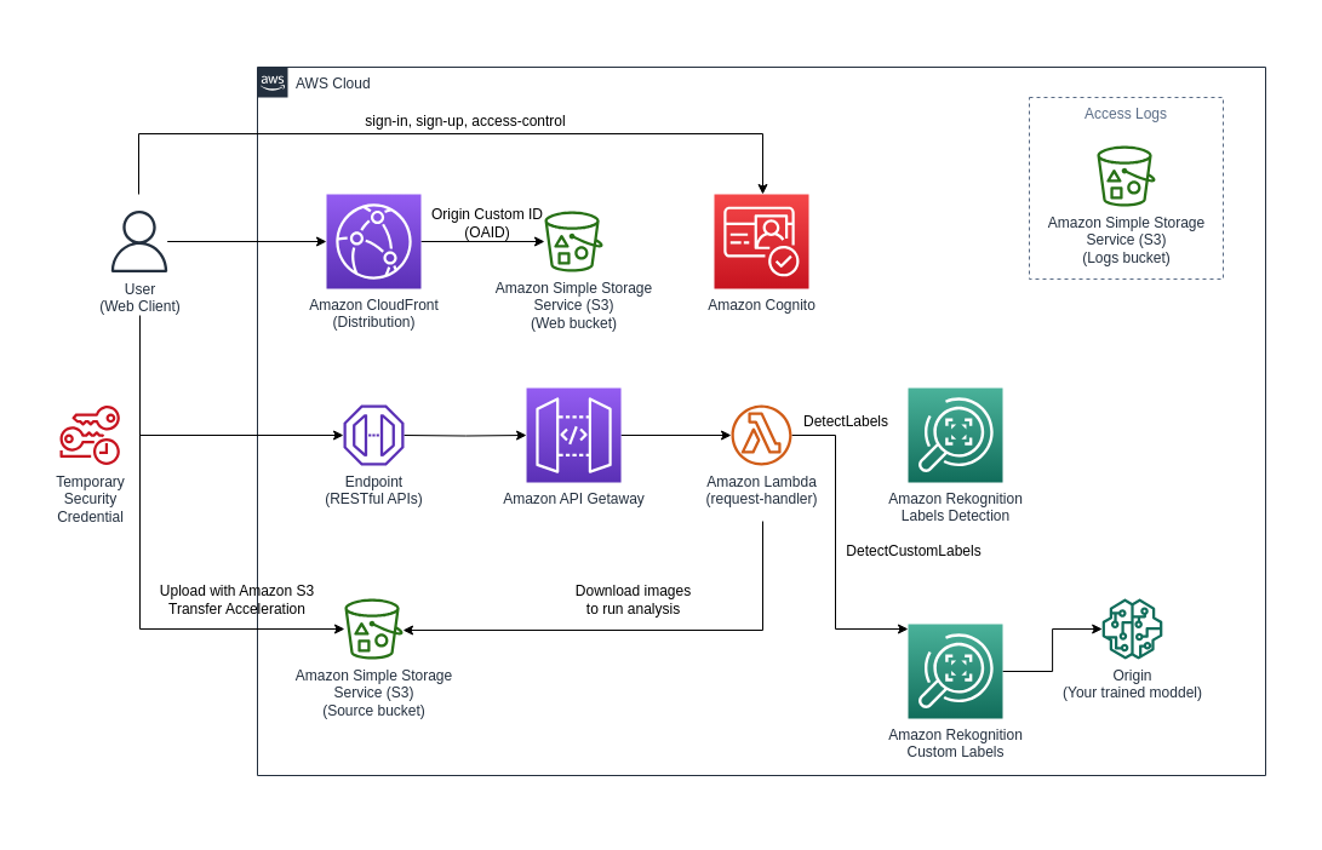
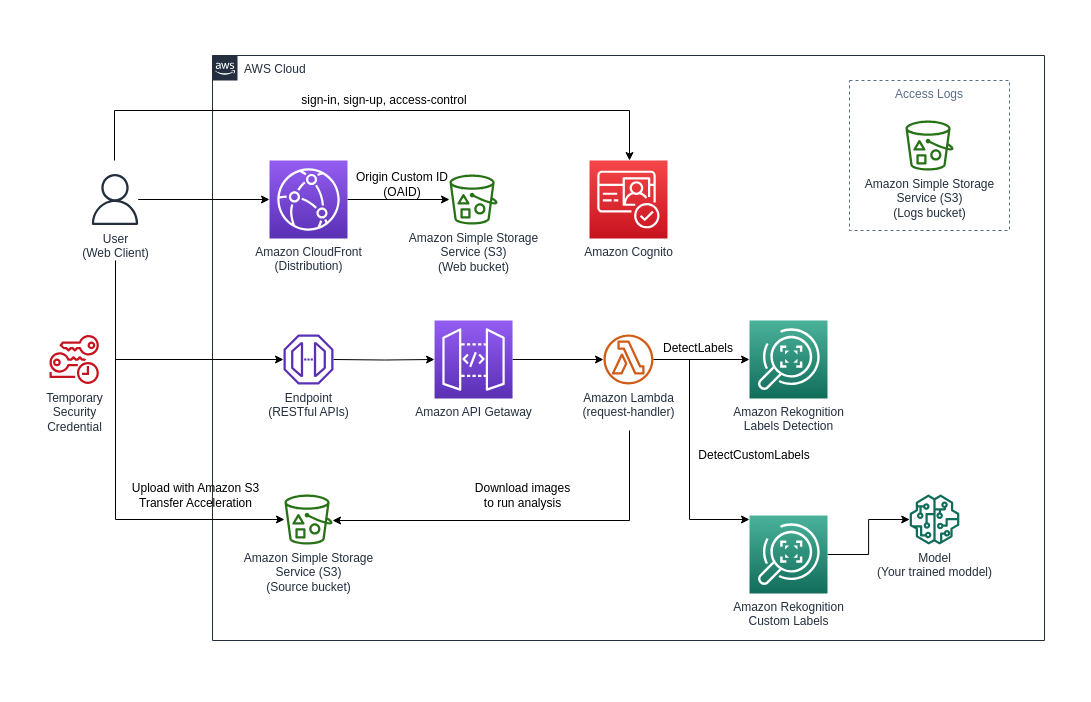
  <mxCell id="0" />
  <mxCell id="1" parent="0" />
  <mxCell id="2" value="" style="rounded=0;whiteSpace=wrap;html=1;shadow=0;strokeColor=none;" parent="1" vertex="1"><mxGeometry x="20" y="20" width="1049" height="660" as="geometry" /></mxCell>
  <mxCell id="3" value="AWS Cloud" style="points=[[0,0],[0.25,0],[0.5,0],[0.75,0],[1,0],[1,0.25],[1,0.5],[1,0.75],[1,1],[0.75,1],[0.5,1],[0.25,1],[0,1],[0,0.75],[0,0.5],[0,0.25]];outlineConnect=0;gradientColor=none;html=1;whiteSpace=wrap;fontSize=12;fontStyle=0;shape=mxgraph.aws4.group;grIcon=mxgraph.aws4.group_aws_cloud_alt;strokeColor=#232F3E;fillColor=none;verticalAlign=top;align=left;spacingLeft=30;fontColor=#232F3E;dashed=0;" parent="1" vertex="1"><mxGeometry x="212" y="55" width="832" height="585" as="geometry" /></mxCell>
  <mxCell id="4" value="Amazon Simple Storage&lt;br&gt;Service (S3)&lt;br&gt;(Web bucket)" style="outlineConnect=0;fontColor=#232F3E;gradientColor=none;fillColor=#277116;strokeColor=none;dashed=0;verticalLabelPosition=bottom;verticalAlign=top;align=center;html=1;fontSize=12;fontStyle=0;aspect=fixed;pointerEvents=1;shape=mxgraph.aws4.bucket_with_objects;" parent="1" vertex="1"><mxGeometry x="449" y="174" width="48.08" height="50" as="geometry" /></mxCell>
  <mxCell id="5" style="edgeStyle=orthogonalEdgeStyle;rounded=0;orthogonalLoop=1;jettySize=auto;html=1;" parent="1" target="18" edge="1"><mxGeometry relative="1" as="geometry"><mxPoint x="333" y="359" as="sourcePoint" /></mxGeometry></mxCell>
  <mxCell id="6" value="Temporary&lt;br&gt;Security&lt;br&gt;Credential" style="outlineConnect=0;fontColor=#232F3E;gradientColor=none;fillColor=#C7131F;strokeColor=none;dashed=0;verticalLabelPosition=bottom;verticalAlign=top;align=center;html=1;fontSize=12;fontStyle=0;aspect=fixed;pointerEvents=1;shape=mxgraph.aws4.temporary_security_credential;" parent="1" vertex="1"><mxGeometry x="49" y="334" width="49.36" height="50" as="geometry" /></mxCell>
+ <mxCell id="7" style="edgeStyle=orthogonalEdgeStyle;rounded=0;orthogonalLoop=1;jettySize=auto;html=1;" parent="1" source="10" target="20" edge="1"><mxGeometry relative="1" as="geometry" /></mxCell>
  <mxCell id="8" style="edgeStyle=orthogonalEdgeStyle;rounded=0;orthogonalLoop=1;jettySize=auto;html=1;" parent="1" source="10" target="22" edge="1"><mxGeometry relative="1" as="geometry"><Array as="points"><mxPoint x="689" y="359" /><mxPoint x="689" y="519" /></Array></mxGeometry></mxCell>
  <mxCell id="9" style="edgeStyle=orthogonalEdgeStyle;rounded=0;orthogonalLoop=1;jettySize=auto;html=1;" parent="1" target="29" edge="1"><mxGeometry relative="1" as="geometry"><mxPoint x="629" y="430" as="sourcePoint" /><Array as="points"><mxPoint x="629" y="520" /></Array></mxGeometry></mxCell>
  <mxCell id="10" value="Amazon Lambda&lt;br&gt;(request-handler)" style="outlineConnect=0;fontColor=#232F3E;gradientColor=none;fillColor=#D05C17;strokeColor=none;dashed=0;verticalLabelPosition=bottom;verticalAlign=top;align=center;html=1;fontSize=12;fontStyle=0;aspect=fixed;pointerEvents=1;shape=mxgraph.aws4.lambda_function;" parent="1" vertex="1"><mxGeometry x="603" y="334" width="50" height="50" as="geometry" /></mxCell>
  <mxCell id="11" value="" style="group" parent="1" vertex="1" connectable="0"><mxGeometry x="849" y="80" width="160" height="150" as="geometry" /></mxCell>
  <mxCell id="12" value="Amazon Simple Storage&lt;br&gt;Service (S3)&lt;br&gt;(Logs bucket)" style="outlineConnect=0;fontColor=#232F3E;gradientColor=none;fillColor=#277116;strokeColor=none;dashed=0;verticalLabelPosition=bottom;verticalAlign=top;align=center;html=1;fontSize=12;fontStyle=0;aspect=fixed;pointerEvents=1;shape=mxgraph.aws4.bucket_with_objects;" parent="11" vertex="1"><mxGeometry x="55.96" y="40" width="48.08" height="50" as="geometry" /></mxCell>
  <mxCell id="13" value="Access Logs" style="fillColor=none;strokeColor=#5A6C86;dashed=1;verticalAlign=top;fontStyle=0;fontColor=#5A6C86;" parent="11" vertex="1"><mxGeometry width="160" height="150" as="geometry" /></mxCell>
  <mxCell id="14" value="Endpoint&lt;br&gt;(RESTful APIs)" style="outlineConnect=0;fontColor=#232F3E;gradientColor=none;fillColor=#5A30B5;strokeColor=none;dashed=0;verticalLabelPosition=bottom;verticalAlign=top;align=center;html=1;fontSize=12;fontStyle=0;aspect=fixed;pointerEvents=1;shape=mxgraph.aws4.endpoint;" parent="1" vertex="1"><mxGeometry x="283" y="334" width="50" height="50" as="geometry" /></mxCell>
  <mxCell id="15" style="edgeStyle=orthogonalEdgeStyle;rounded=0;orthogonalLoop=1;jettySize=auto;html=1;" parent="1" source="16" target="4" edge="1"><mxGeometry relative="1" as="geometry" /></mxCell>
  <mxCell id="16" value="Amazon CloudFront&lt;br&gt;(Distribution)" style="outlineConnect=0;fontColor=#232F3E;gradientColor=#945DF2;gradientDirection=north;fillColor=#5A30B5;strokeColor=#ffffff;dashed=0;verticalLabelPosition=bottom;verticalAlign=top;align=center;html=1;fontSize=12;fontStyle=0;aspect=fixed;shape=mxgraph.aws4.resourceIcon;resIcon=mxgraph.aws4.cloudfront;" parent="1" vertex="1"><mxGeometry x="269" y="160" width="78" height="78" as="geometry" /></mxCell>
  <mxCell id="17" style="edgeStyle=orthogonalEdgeStyle;rounded=0;orthogonalLoop=1;jettySize=auto;html=1;" parent="1" source="18" target="10" edge="1"><mxGeometry relative="1" as="geometry" /></mxCell>
  <mxCell id="18" value="Amazon API Getaway" style="outlineConnect=0;fontColor=#232F3E;gradientColor=#945DF2;gradientDirection=north;fillColor=#5A30B5;strokeColor=#ffffff;dashed=0;verticalLabelPosition=bottom;verticalAlign=top;align=center;html=1;fontSize=12;fontStyle=0;aspect=fixed;shape=mxgraph.aws4.resourceIcon;resIcon=mxgraph.aws4.api_gateway;" parent="1" vertex="1"><mxGeometry x="434.04" y="320" width="78" height="78" as="geometry" /></mxCell>
  <mxCell id="19" value="Amazon Cognito" style="outlineConnect=0;fontColor=#232F3E;gradientColor=#F54749;gradientDirection=north;fillColor=#C7131F;strokeColor=#ffffff;dashed=0;verticalLabelPosition=bottom;verticalAlign=top;align=center;html=1;fontSize=12;fontStyle=0;aspect=fixed;shape=mxgraph.aws4.resourceIcon;resIcon=mxgraph.aws4.cognito;" parent="1" vertex="1"><mxGeometry x="589" y="160" width="78" height="78" as="geometry" /></mxCell>
  <mxCell id="20" value="Amazon Rekognition&lt;br&gt;Labels Detection" style="outlineConnect=0;fontColor=#232F3E;gradientColor=#4AB29A;gradientDirection=north;fillColor=#116D5B;strokeColor=#ffffff;dashed=0;verticalLabelPosition=bottom;verticalAlign=top;align=center;html=1;fontSize=12;fontStyle=0;aspect=fixed;shape=mxgraph.aws4.resourceIcon;resIcon=mxgraph.aws4.rekognition;" parent="1" vertex="1"><mxGeometry x="749" y="320" width="78" height="78" as="geometry" /></mxCell>
  <mxCell id="21" style="edgeStyle=orthogonalEdgeStyle;rounded=0;orthogonalLoop=1;jettySize=auto;html=1;" parent="1" source="22" target="23" edge="1"><mxGeometry relative="1" as="geometry" /></mxCell>
  <mxCell id="22" value="Amazon Rekognition&lt;br&gt;Custom Labels" style="outlineConnect=0;fontColor=#232F3E;gradientColor=#4AB29A;gradientDirection=north;fillColor=#116D5B;strokeColor=#ffffff;dashed=0;verticalLabelPosition=bottom;verticalAlign=top;align=center;html=1;fontSize=12;fontStyle=0;aspect=fixed;shape=mxgraph.aws4.resourceIcon;resIcon=mxgraph.aws4.rekognition;" parent="1" vertex="1"><mxGeometry x="749" y="515" width="78" height="78" as="geometry" /></mxCell>
- <mxCell id="23" value="Origin&lt;br&gt;(Your trained moddel)" style="outlineConnect=0;fontColor=#232F3E;gradientColor=none;fillColor=#116D5B;strokeColor=none;dashed=0;verticalLabelPosition=bottom;verticalAlign=top;align=center;html=1;fontSize=12;fontStyle=0;aspect=fixed;pointerEvents=1;shape=mxgraph.aws4.sagemaker_model;" parent="1" vertex="1"><mxGeometry x="909" y="494" width="50" height="50" as="geometry" /></mxCell>
+ <mxCell id="23" value="Model&lt;br&gt;(Your trained moddel)" style="outlineConnect=0;fontColor=#232F3E;gradientColor=none;fillColor=#116D5B;strokeColor=none;dashed=0;verticalLabelPosition=bottom;verticalAlign=top;align=center;html=1;fontSize=12;fontStyle=0;aspect=fixed;pointerEvents=1;shape=mxgraph.aws4.sagemaker_model;" parent="1" vertex="1"><mxGeometry x="909" y="494" width="50" height="50" as="geometry" /></mxCell>
  <mxCell id="24" style="edgeStyle=orthogonalEdgeStyle;rounded=0;orthogonalLoop=1;jettySize=auto;html=1;" parent="1" source="28" target="16" edge="1"><mxGeometry relative="1" as="geometry" /></mxCell>
  <mxCell id="25" value="" style="edgeStyle=orthogonalEdgeStyle;rounded=0;orthogonalLoop=1;jettySize=auto;html=1;" parent="1" target="19" edge="1"><mxGeometry relative="1" as="geometry"><mxPoint x="114" y="160" as="sourcePoint" /><mxPoint x="169" y="70" as="targetPoint" /><Array as="points"><mxPoint x="114" y="110" /><mxPoint x="629" y="110" /></Array></mxGeometry></mxCell>
  <mxCell id="26" style="edgeStyle=orthogonalEdgeStyle;rounded=0;orthogonalLoop=1;jettySize=auto;html=1;" parent="1" target="14" edge="1"><mxGeometry relative="1" as="geometry"><mxPoint x="115" y="260" as="sourcePoint" /><Array as="points"><mxPoint x="115" y="359" /></Array></mxGeometry></mxCell>
  <mxCell id="27" style="edgeStyle=orthogonalEdgeStyle;rounded=0;orthogonalLoop=1;jettySize=auto;html=1;" parent="1" target="29" edge="1"><mxGeometry relative="1" as="geometry"><mxPoint x="115" y="270" as="sourcePoint" /><Array as="points"><mxPoint x="115" y="519" /></Array></mxGeometry></mxCell>
  <mxCell id="28" value="User&lt;br&gt;(Web Client)" style="outlineConnect=0;fontColor=#232F3E;gradientColor=none;fillColor=#232F3E;strokeColor=none;dashed=0;verticalLabelPosition=bottom;verticalAlign=top;align=center;html=1;fontSize=12;fontStyle=0;aspect=fixed;pointerEvents=1;shape=mxgraph.aws4.user;" parent="1" vertex="1"><mxGeometry x="89" y="173.5" width="51" height="51" as="geometry" /></mxCell>
  <mxCell id="29" value="Amazon Simple Storage&lt;br&gt;Service (S3)&lt;br&gt;(Source bucket)" style="outlineConnect=0;fontColor=#232F3E;gradientColor=none;fillColor=#277116;strokeColor=none;dashed=0;verticalLabelPosition=bottom;verticalAlign=top;align=center;html=1;fontSize=12;fontStyle=0;aspect=fixed;pointerEvents=1;shape=mxgraph.aws4.bucket_with_objects;" parent="1" vertex="1"><mxGeometry x="283.96" y="494" width="48.08" height="50" as="geometry" /></mxCell>
  <mxCell id="30" value="sign-in, sign-up, access-control" style="text;html=1;strokeColor=none;fillColor=none;align=center;verticalAlign=middle;whiteSpace=wrap;rounded=0;shadow=0;" parent="1" vertex="1"><mxGeometry x="249" y="90" width="270" height="20" as="geometry" /></mxCell>
  <mxCell id="31" value="Origin Custom ID&lt;br&gt;(OAID)" style="text;html=1;strokeColor=none;fillColor=none;align=center;verticalAlign=middle;whiteSpace=wrap;rounded=0;shadow=0;" parent="1" vertex="1"><mxGeometry x="347" y="174" width="110" height="20" as="geometry" /></mxCell>
  <mxCell id="32" value="Upload with Amazon S3 Transfer Acceleration" style="text;html=1;strokeColor=none;fillColor=none;align=center;verticalAlign=middle;whiteSpace=wrap;rounded=0;shadow=0;" parent="1" vertex="1"><mxGeometry x="122" y="480" width="147" height="30" as="geometry" /></mxCell>
  <mxCell id="33" value="DetectLabels" style="text;html=1;strokeColor=none;fillColor=none;align=center;verticalAlign=middle;whiteSpace=wrap;rounded=0;shadow=0;" parent="1" vertex="1"><mxGeometry x="653" y="332.5" width="90" height="30" as="geometry" /></mxCell>
  <mxCell id="34" value="DetectCustomLabels" style="text;html=1;strokeColor=none;fillColor=none;align=center;verticalAlign=middle;whiteSpace=wrap;rounded=0;shadow=0;" parent="1" vertex="1"><mxGeometry x="688.67" y="440" width="130.33" height="30" as="geometry" /></mxCell>
  <mxCell id="35" value="Download images&lt;br&gt;to run analysis" style="text;html=1;strokeColor=none;fillColor=none;align=center;verticalAlign=middle;whiteSpace=wrap;rounded=0;shadow=0;" parent="1" vertex="1"><mxGeometry x="449" y="480" width="147" height="30" as="geometry" /></mxCell>
